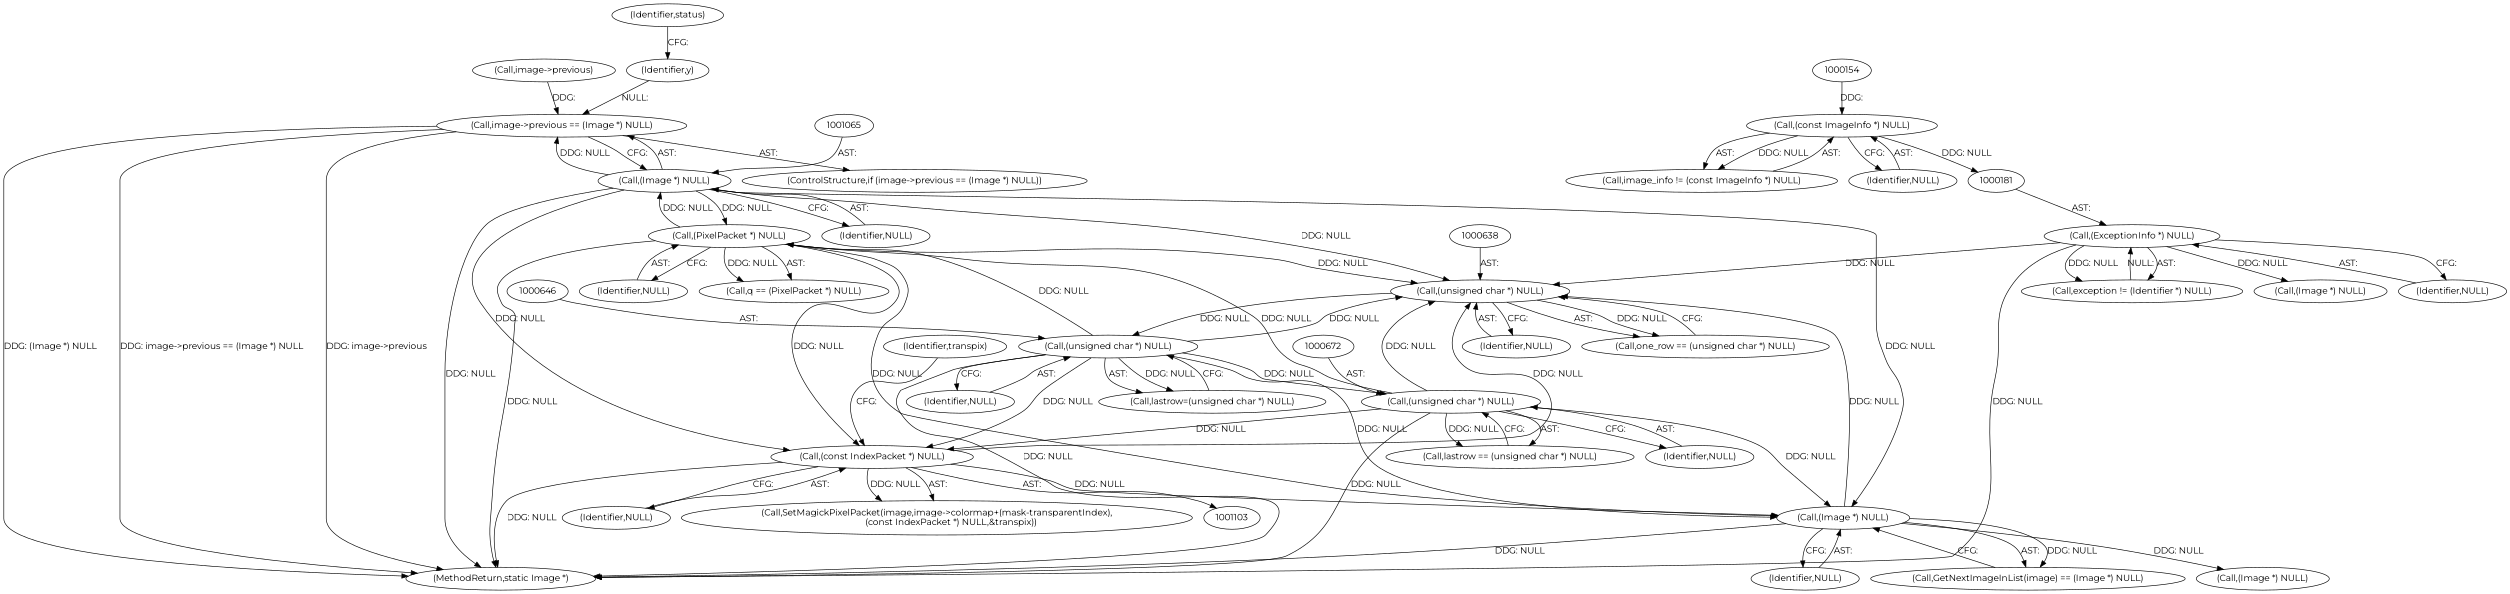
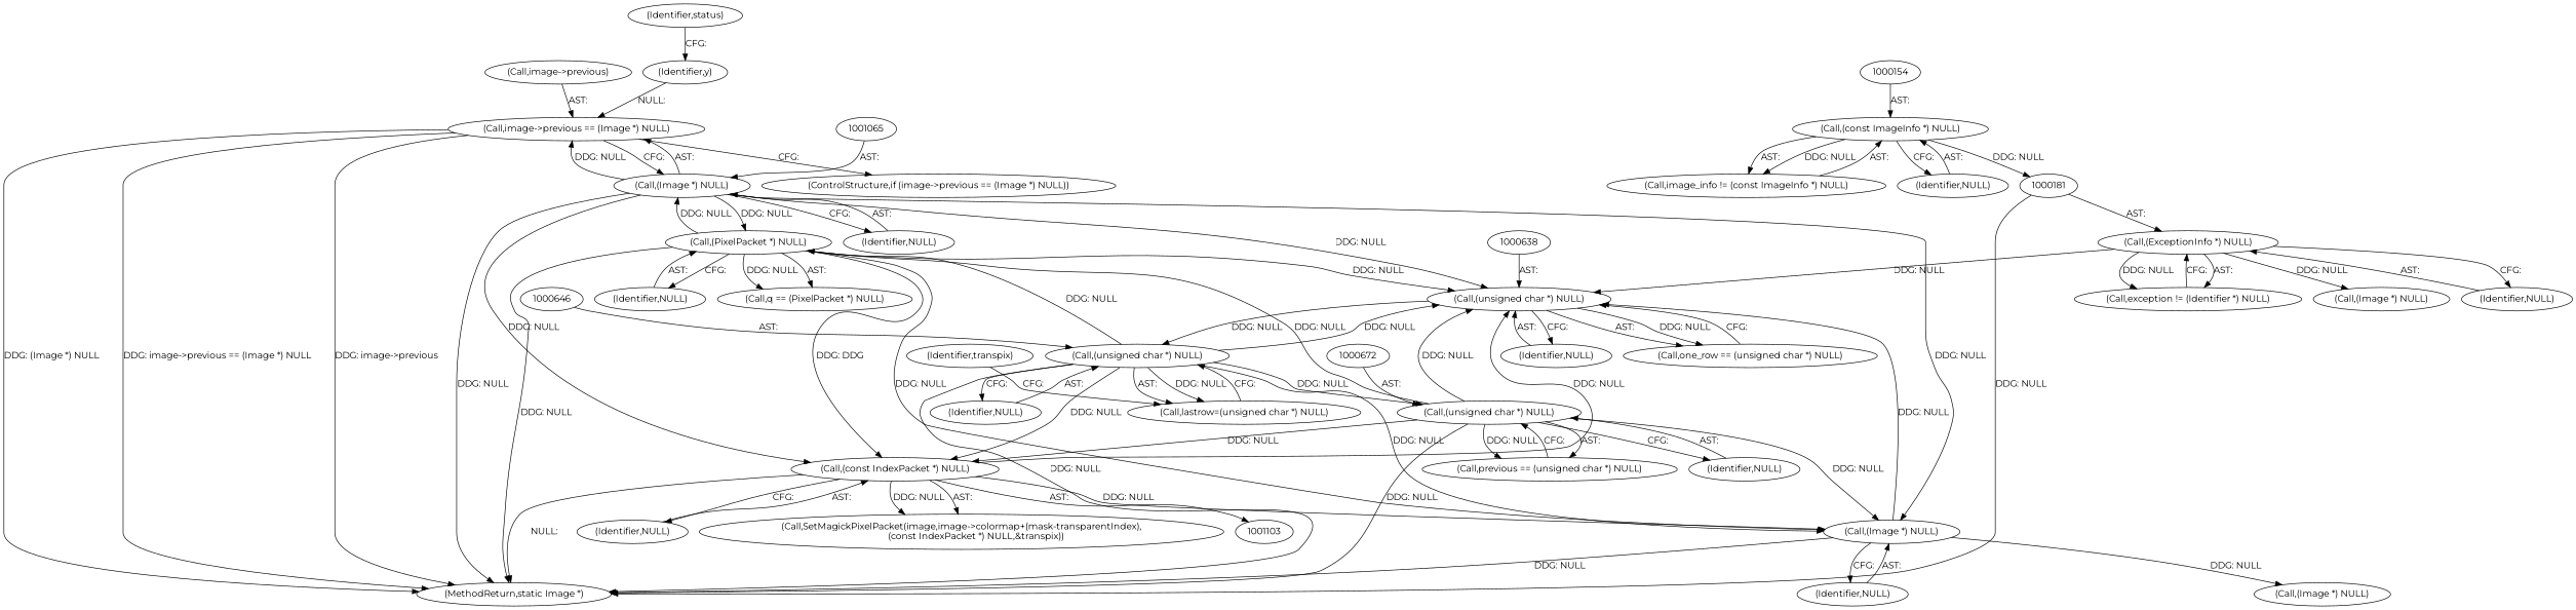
  digraph {
    fontname=Montserrat
    node [fontname=Montserrat]
    edge [fontname=Montserrat]
    n1 [label="(Call,image->previous == (Image *) NULL)"]
    n2 [label="(Call,(Image *) NULL)"]
    n3 [label="(MethodReturn,static Image *)"]
    n4 [label="(ControlStructure,if (image->previous == (Image *) NULL))"]
    n5 [label="(Call,(PixelPacket *) NULL)"]
    n6 [label="(Call,(unsigned char *) NULL)"]
    n7 [label="(Call,(const IndexPacket *) NULL)"]
    n8 [label="(Call,(Image *) NULL)"]
    n9 [label="(Identifier,NULL)"]
    n10 [label="(Identifier,NULL)"]
    n11 [label="(Call,q == (PixelPacket *) NULL)"]
    n12 [label="(Call,(unsigned char *) NULL)"]
    n13 [label="(Identifier,NULL)"]
    n14 [label="(Call,one_row == (unsigned char *) NULL)"]
    n15 [label="(Identifier,NULL)"]
    n16 [label="(Call,SetMagickPixelPacket(image,image->colormap+(mask-transparentIndex),\n            (const IndexPacket *) NULL,&transpix))"]
    1001103
-   n18 [label="(Call,GetNextImageInList(image) == (Image *) NULL)"]
    n19 [label="(Call,(Image *) NULL)"]
    n20 [label="(Identifier,NULL)"]
    n21 [label="(Call,(unsigned char *) NULL)"]
    n22 [label="(Call,lastrow=(unsigned char *) NULL)"]
    n23 [label="(Identifier,NULL)"]
-   n24 [label="(Call,lastrow == (unsigned char *) NULL)"]
+   n24 [label="(Call,previous == (unsigned char *) NULL)"]
    n25 [label="(Identifier,NULL)"]
    n26 [label="(Call,(ExceptionInfo *) NULL)"]
    n27 [label="(Call,exception != (Identifier *) NULL)"]
    n28 [label="(Call,(Image *) NULL)"]
    n29 [label="(Identifier,NULL)"]
    n30 [label="(Call,(const ImageInfo *) NULL)"]
    n31 [label="(Call,image_info != (const ImageInfo *) NULL)"]
    n32 [label="(Identifier,NULL)"]
    1000181
    n34 [label="(Identifier,y)"]
    n35 [label="(Call,image->previous)"]
    n36 [label="(Identifier,status)"]
    n37 [label="(Identifier,transpix)"]
    1001065
    1000646
    1000638
    1000154
    1000672
    n1 -> n2 [label="CFG: "]
    n1 -> n3 [label="DDG: image->previous"]
    n1 -> n3 [label="DDG: (Image *) NULL"]
    n1 -> n3 [label="DDG: image->previous == (Image *) NULL"]
-   n1 -> n4 [label="AST: "]
+   n1 -> n4 [label="CFG: "]
    n2 -> n1 [label="AST: "]
    n2 -> n1 [label="DDG: NULL"]
    n2 -> n3 [label="DDG: NULL"]
    n2 -> n5 [label="DDG: NULL"]
    n2 -> n6 [label="DDG: NULL"]
    n2 -> n7 [label="DDG: NULL"]
    n2 -> n8 [label="DDG: NULL"]
    n2 -> n9 [label="CFG: "]
    n5 -> n2 [label="DDG: NULL"]
    n5 -> n3 [label="DDG: NULL"]
    n5 -> n6 [label="DDG: NULL"]
-   n5 -> n7 [label="DDG: NULL"]
+   n5 -> n7 [label="DDG: DDG"]
    n5 -> n8 [label="DDG: NULL"]
    n5 -> n10 [label="CFG: "]
    n5 -> n11 [label="AST: "]
    n5 -> n11 [label="DDG: NULL"]
    n6 -> n12 [label="DDG: NULL"]
    n6 -> n13 [label="CFG: "]
    n6 -> n14 [label="AST: "]
    n6 -> n14 [label="DDG: NULL"]
-   n7 -> n3 [label="DDG: NULL"]
+   n7 -> n3 [label="NULL: "]
    n7 -> n6 [label="DDG: NULL"]
    n7 -> n8 [label="DDG: NULL"]
    n7 -> n15 [label="CFG: "]
    n7 -> n16 [label="AST: "]
    n7 -> n16 [label="DDG: NULL"]
    n7 -> 1001103 [label="AST: "]
    n8 -> n3 [label="DDG: NULL"]
    n8 -> n6 [label="DDG: NULL"]
-   n8 -> n18 [label="AST: "]
-   n8 -> n18 [label="DDG: NULL"]
    n8 -> n19 [label="DDG: NULL"]
    n8 -> n20 [label="CFG: "]
    n9 -> n2 [label="AST: "]
    n10 -> n5 [label="AST: "]
    n12 -> n3 [label="DDG: NULL"]
    n12 -> n5 [label="DDG: NULL"]
    n12 -> n6 [label="DDG: NULL"]
    n12 -> n7 [label="DDG: NULL"]
    n12 -> n8 [label="DDG: NULL"]
    n12 -> n21 [label="DDG: NULL"]
    n12 -> n22 [label="AST: "]
    n12 -> n22 [label="DDG: NULL"]
    n12 -> n23 [label="CFG: "]
    n13 -> n6 [label="AST: "]
    n14 -> n6 [label="CFG: "]
    n15 -> n7 [label="AST: "]
-   n18 -> n8 [label="CFG: "]
    n20 -> n8 [label="AST: "]
    n21 -> n3 [label="DDG: NULL"]
    n21 -> n5 [label="DDG: NULL"]
    n21 -> n6 [label="DDG: NULL"]
    n21 -> n7 [label="DDG: NULL"]
    n21 -> n8 [label="DDG: NULL"]
    n21 -> n24 [label="AST: "]
    n21 -> n24 [label="DDG: NULL"]
    n21 -> n25 [label="CFG: "]
    n22 -> n12 [label="CFG: "]
    n23 -> n12 [label="AST: "]
    n24 -> n21 [label="CFG: "]
    n25 -> n21 [label="AST: "]
-   n26 -> n3 [label="DDG: NULL"]
+   1000181 -> n3 [label="DDG: NULL"]
    n26 -> n6 [label="DDG: NULL"]
    n26 -> n27 [label="AST: "]
    n26 -> n27 [label="DDG: NULL"]
    n26 -> n28 [label="DDG: NULL"]
    n26 -> n29 [label="CFG: "]
-   n27 -> n26 [label="NULL: "]
+   n27 -> n26 [label="CFG: "]
    n29 -> n26 [label="AST: "]
    n30 -> n31 [label="AST: "]
    n30 -> n31 [label="DDG: NULL"]
    n30 -> n32 [label="CFG: "]
    n30 -> 1000181 [label="DDG: NULL"]
    n31 -> n30 [label="AST: "]
    n32 -> n30 [label="AST: "]
    1000181 -> n26 [label="AST: "]
    n34 -> n1 [label="NULL: "]
-   n35 -> n1 [label="DDG: "]
+   n35 -> n1 [label="AST: "]
    n36 -> n34 [label="CFG: "]
-   n37 -> n7 [label="CFG: "]
+   n37 -> n22 [label="CFG: "]
    1001065 -> n2 [label="AST: "]
    1000646 -> n12 [label="AST: "]
    1000638 -> n6 [label="AST: "]
-   1000154 -> n30 [label="DDG: "]
+   1000154 -> n30 [label="AST: "]
    1000672 -> n21 [label="AST: "]
  }
